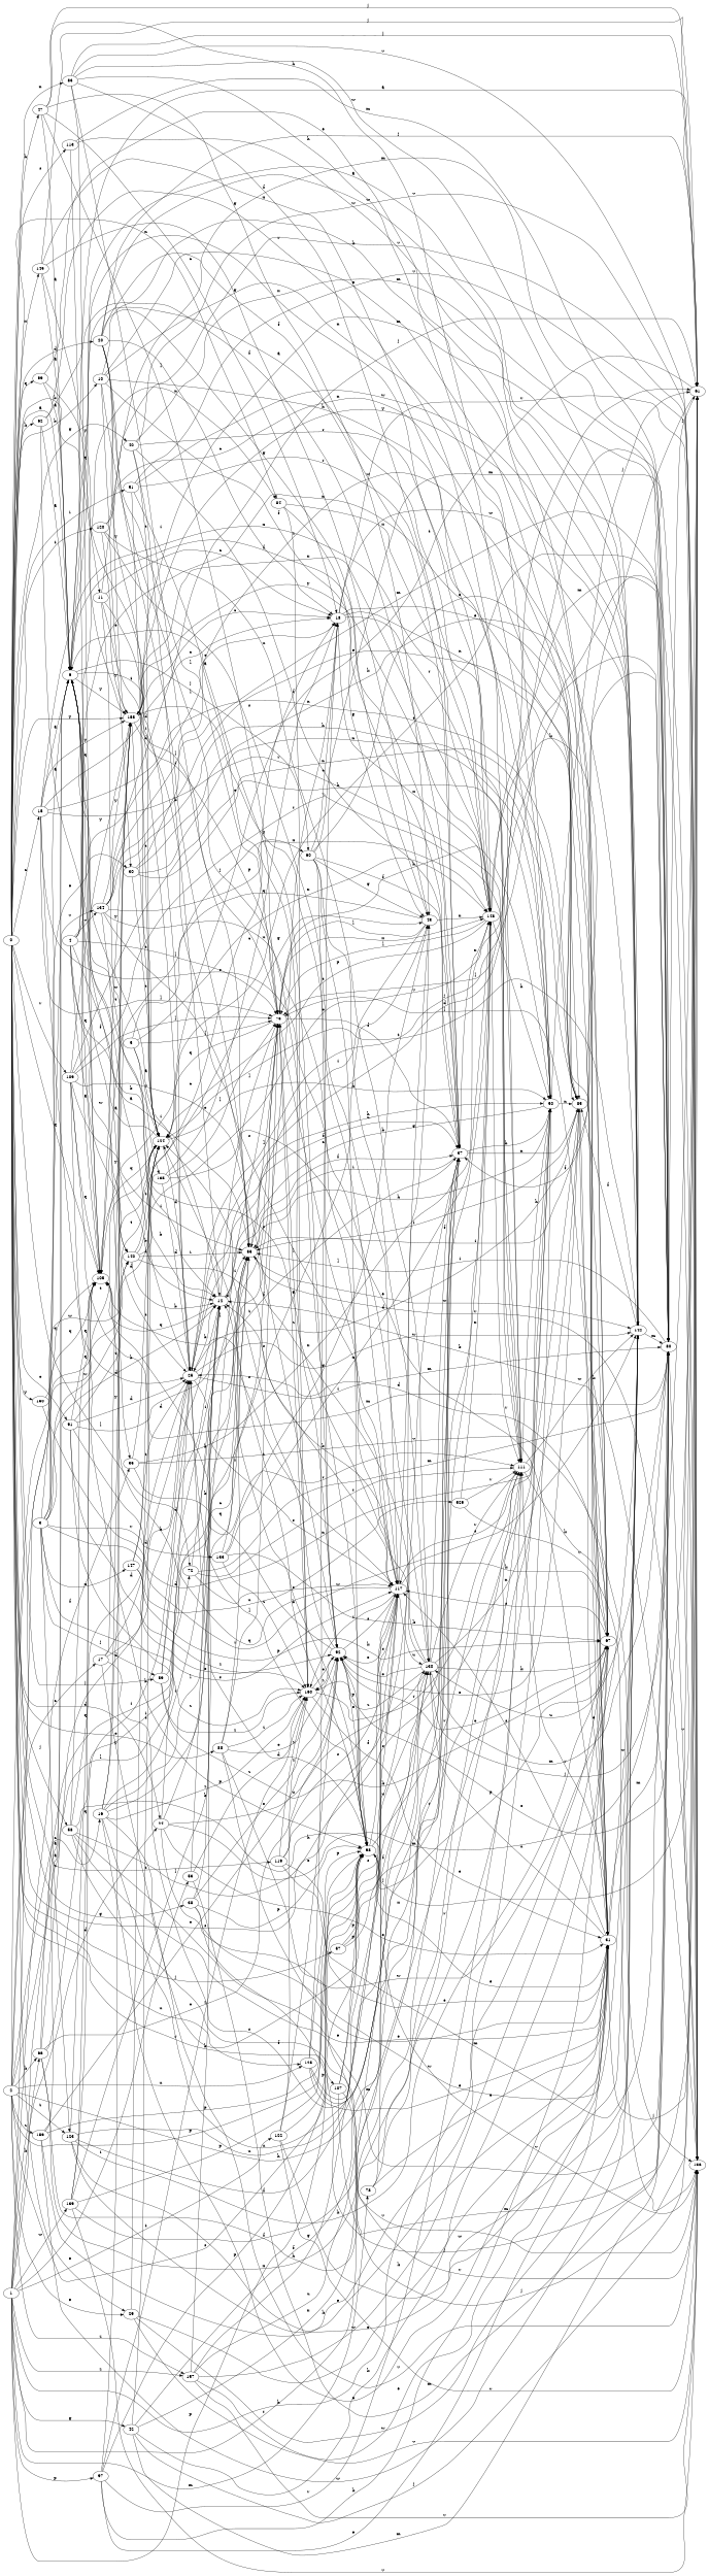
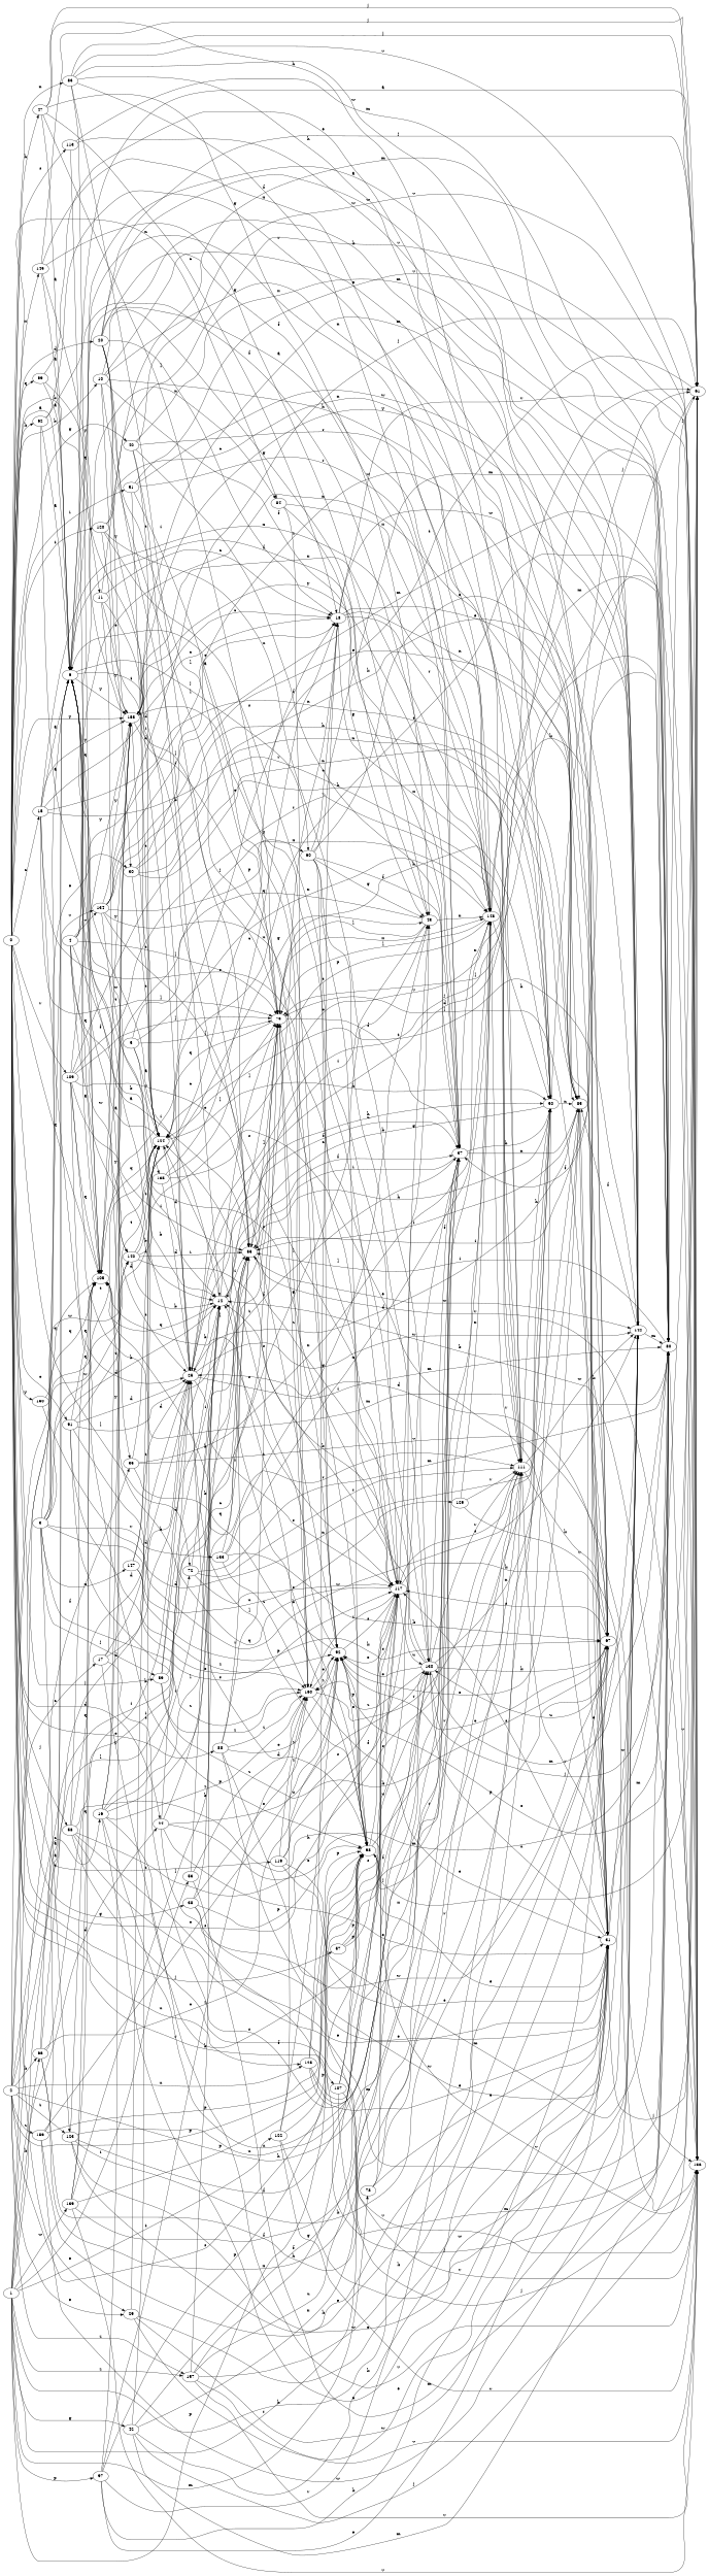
  strict digraph {
    rankdir=LR
    0
    6
    10
    11
    15
    20
    24
    29
    38
    40
    47
    51
    57
    58
    59
    62
    72
    83
    84
    88
    91
    99
    105
    107
    109
    113
    117
    119
    120
    125
    145
    150
    155
    35
    124
    73
    60
    148
    37
    50
    30
    85
    31
    67
    140
    18
    25
    80
    111
    55
    142
    43
    61
    130
    136
    98
    12
    92
    160
    1
    42
    53
    66
    78
    97
    122
    139
    157
    2
    16
    17
    123
    159
    3
-   129 [label=529]
+   129
    133
    134
    147
    4
    5
    135
    0 -> 6 [label=a]
    0 -> 10 [label=b]
    0 -> 11 [label=b]
    0 -> 15 [label=c]
    0 -> 20 [label=d]
    0 -> 24 [label=d]
    0 -> 29 [label=e]
    0 -> 38 [label=g]
    0 -> 40 [label=g]
    0 -> 47 [label=h]
    0 -> 51 [label=i]
    0 -> 57 [label=j]
    0 -> 58 [label=j]
    0 -> 59 [label=j]
    0 -> 62 [label=k]
    0 -> 72 [label=l]
    0 -> 83 [label=n]
    0 -> 84 [label=n]
    0 -> 88 [label=o]
    0 -> 91 [label=o]
    0 -> 99 [label=q]
    0 -> 105 [label=q]
    0 -> 107 [label=r]
    0 -> 109 [label=r]
    0 -> 113 [label=s]
    0 -> 117 [label=s]
    0 -> 119 [label=t]
    0 -> 120 [label=t]
    0 -> 125 [label=u]
    0 -> 145 [label=x]
    0 -> 150 [label=y]
    0 -> 155 [label=y]
    6 -> 105 [label=q]
    6 -> 155 [label=y]
    6 -> 35 [label=f]
    6 -> 124 [label=t]
    6 -> 73 [label=l]
    6 -> 60 [label=j]
    6 -> 148 [label=x]
    6 -> 37 [label=f]
    10 -> 73 [label=l]
    10 -> 37 [label=f]
    10 -> 50 [label=h]
    10 -> 30 [label=e]
    10 -> 85 [label=n]
    10 -> 31 [label=e]
    10 -> 67 [label=k]
    11 -> 124 [label=t]
    11 -> 140 [label=w]
    11 -> 18 [label=c]
    11 -> 25 [label=d]
    11 -> 80 [label=m]
    15 -> 6 [label=a]
    15 -> 117 [label=s]
    15 -> 155 [label=y]
    15 -> 73 [label=l]
    15 -> 148 [label=x]
    15 -> 85 [label=n]
    15 -> 18 [label=c]
    15 -> 25 [label=d]
    15 -> 111 [label=r]
    20 -> 155 [label=y]
    20 -> 73 [label=l]
    20 -> 37 [label=f]
    20 -> 18 [label=c]
    20 -> 25 [label=d]
    20 -> 55 [label=i]
    20 -> 142 [label=w]
    20 -> 43 [label=g]
    20 -> 61 [label=j]
    24 -> 73 [label=l]
    24 -> 31 [label=e]
    24 -> 25 [label=d]
    24 -> 80 [label=m]
    24 -> 142 [label=w]
    24 -> 130 [label=u]
    29 -> 124 [label=t]
    29 -> 31 [label=e]
    29 -> 142 [label=w]
    29 -> 136 [label=v]
    38 -> 31 [label=e]
    38 -> 61 [label=j]
    38 -> 98 [label=p]
    38 -> 12 [label=b]
    38 -> 92 [label=o]
    40 -> 124 [label=t]
    40 -> 37 [label=f]
    40 -> 80 [label=m]
    40 -> 111 [label=r]
    40 -> 136 [label=v]
    40 -> 12 [label=b]
    47 -> 6 [label=a]
    47 -> 73 [label=l]
    47 -> 50 [label=h]
    47 -> 18 [label=c]
    47 -> 43 [label=g]
    47 -> 61 [label=j]
    51 -> 124 [label=t]
    51 -> 111 [label=r]
    51 -> 142 [label=w]
    51 -> 136 [label=v]
    51 -> 92 [label=o]
    57 -> 117 [label=s]
    57 -> 111 [label=r]
    57 -> 98 [label=p]
    58 -> 105 [label=q]
    58 -> 50 [label=h]
    58 -> 31 [label=e]
    58 -> 25 [label=d]
    58 -> 80 [label=m]
    58 -> 61 [label=j]
    58 -> 136 [label=v]
    59 -> 67 [label=k]
    59 -> 25 [label=d]
    59 -> 55 [label=i]
    59 -> 43 [label=g]
    59 -> 160 [label=z]
    62 -> 6 [label=a]
    62 -> 37 [label=f]
    62 -> 111 [label=r]
    62 -> 12 [label=b]
    72 -> 117 [label=s]
    72 -> 80 [label=m]
    72 -> 111 [label=r]
    72 -> 12 [label=b]
    83 -> 105 [label=q]
    83 -> 37 [label=f]
    83 -> 50 [label=h]
    83 -> 55 [label=i]
    83 -> 142 [label=w]
    83 -> 61 [label=j]
    83 -> 136 [label=v]
    84 -> 148 [label=x]
    84 -> 43 [label=g]
    84 -> 160 [label=z]
    88 -> 73 [label=l]
    88 -> 55 [label=i]
    88 -> 142 [label=w]
    88 -> 136 [label=v]
    88 -> 92 [label=o]
    88 -> 160 [label=z]
    91 -> 105 [label=q]
    91 -> 124 [label=t]
    91 -> 37 [label=f]
    91 -> 85 [label=n]
    91 -> 25 [label=d]
    91 -> 92 [label=o]
    91 -> 160 [label=z]
    99 -> 6 [label=a]
    99 -> 31 [label=e]
    99 -> 55 [label=i]
    105 -> 6 [label=a]
    105 -> 117 [label=s]
    105 -> 155 [label=y]
    107 -> 80 [label=m]
    107 -> 61 [label=j]
    107 -> 130 [label=u]
    107 -> 98 [label=p]
    109 -> 105 [label=q]
    109 -> 155 [label=y]
    109 -> 73 [label=l]
    109 -> 85 [label=n]
    109 -> 80 [label=m]
    109 -> 111 [label=r]
    109 -> 55 [label=i]
    109 -> 98 [label=p]
    109 -> 92 [label=o]
    113 -> 105 [label=q]
    113 -> 80 [label=m]
    113 -> 142 [label=w]
    117 -> 105 [label=q]
    117 -> 155 [label=y]
    117 -> 73 [label=l]
    117 -> 67 [label=k]
    117 -> 43 [label=g]
    117 -> 130 [label=u]
    117 -> 92 [label=o]
    117 -> 160 [label=z]
    119 -> 117 [label=s]
    119 -> 37 [label=f]
    119 -> 31 [label=e]
    119 -> 80 [label=m]
    119 -> 160 [label=z]
    120 -> 117 [label=s]
    120 -> 155 [label=y]
    120 -> 85 [label=n]
    120 -> 130 [label=u]
    120 -> 136 [label=v]
    125 -> 148 [label=x]
    125 -> 37 [label=f]
    125 -> 31 [label=e]
    125 -> 18 [label=c]
    125 -> 98 [label=p]
    145 -> 6 [label=a]
    145 -> 155 [label=y]
    145 -> 148 [label=x]
    145 -> 43 [label=g]
    145 -> 61 [label=j]
    150 -> 6 [label=a]
    150 -> 142 [label=w]
    155 -> 124 [label=t]
    155 -> 148 [label=x]
    155 -> 18 [label=c]
    155 -> 80 [label=m]
    155 -> 98 [label=p]
    35 -> 124 [label=t]
    35 -> 148 [label=x]
    35 -> 111 [label=r]
    35 -> 136 [label=v]
    124 -> 6 [label=a]
    124 -> 105 [label=q]
    124 -> 50 [label=h]
    124 -> 25 [label=d]
    73 -> 105 [label=q]
    73 -> 148 [label=x]
    73 -> 37 [label=f]
    73 -> 50 [label=h]
    73 -> 160 [label=z]
    60 -> 37 [label=f]
    60 -> 31 [label=e]
    60 -> 18 [label=c]
    60 -> 80 [label=m]
    60 -> 43 [label=g]
    60 -> 130 [label=u]
    60 -> 98 [label=p]
    60 -> 92 [label=o]
    148 -> 6 [label=a]
    148 -> 155 [label=y]
    148 -> 124 [label=t]
    148 -> 73 [label=l]
    148 -> 50 [label=h]
    148 -> 67 [label=k]
    148 -> 80 [label=m]
    148 -> 111 [label=r]
    37 -> 148 [label=x]
    37 -> 50 [label=h]
    37 -> 85 [label=n]
    37 -> 55 [label=i]
    50 -> 117 [label=s]
    50 -> 85 [label=n]
    50 -> 61 [label=j]
    50 -> 12 [label=b]
    30 -> 124 [label=t]
    30 -> 50 [label=h]
    30 -> 85 [label=n]
    30 -> 67 [label=k]
    30 -> 80 [label=m]
    85 -> 31 [label=e]
    85 -> 67 [label=k]
    85 -> 25 [label=d]
    85 -> 55 [label=i]
    85 -> 92 [label=o]
    31 -> 117 [label=s]
    31 -> 80 [label=m]
    31 -> 111 [label=r]
    31 -> 142 [label=w]
    31 -> 61 [label=j]
    31 -> 130 [label=u]
    67 -> 117 [label=s]
    67 -> 73 [label=l]
    67 -> 25 [label=d]
    67 -> 98 [label=p]
    67 -> 92 [label=o]
    140 -> 117 [label=s]
    140 -> 124 [label=t]
    140 -> 55 [label=i]
    140 -> 43 [label=g]
    140 -> 136 [label=v]
    140 -> 12 [label=b]
    18 -> 148 [label=x]
    18 -> 85 [label=n]
    18 -> 31 [label=e]
    18 -> 111 [label=r]
    18 -> 142 [label=w]
    18 -> 136 [label=v]
    25 -> 6 [label=a]
    25 -> 117 [label=s]
    25 -> 37 [label=f]
    25 -> 50 [label=h]
    25 -> 80 [label=m]
    25 -> 142 [label=w]
    25 -> 61 [label=j]
    25 -> 98 [label=p]
    25 -> 12 [label=b]
    80 -> 124 [label=t]
    80 -> 73 [label=l]
    80 -> 37 [label=f]
    80 -> 55 [label=i]
    80 -> 61 [label=j]
    80 -> 130 [label=u]
    80 -> 136 [label=v]
    111 -> 50 [label=h]
    111 -> 67 [label=k]
    111 -> 142 [label=w]
    55 -> 73 [label=l]
    55 -> 50 [label=h]
    55 -> 142 [label=w]
    55 -> 136 [label=v]
    142 -> 6 [label=a]
    142 -> 155 [label=y]
    142 -> 124 [label=t]
    142 -> 85 [label=f]
    142 -> 80 [label=m]
    43 -> 105 [label=q]
    43 -> 73 [label=l]
    43 -> 148 [label=x]
    43 -> 55 [label=i]
    61 -> 6 [label=a]
    61 -> 124 [label=t]
    61 -> 55 [label=i]
    61 -> 92 [label=o]
    130 -> 37 [label=f]
    130 -> 85 [label=n]
    130 -> 67 [label=k]
    130 -> 80 [label=m]
    130 -> 111 [label=r]
    130 -> 55 [label=i]
    130 -> 61 [label=j]
    130 -> 12 [label=b]
    130 -> 92 [label=o]
    130 -> 160 [label=z]
    136 -> 25 [label=d]
    136 -> 12 [label=b]
    98 -> 117 [label=s]
    98 -> 124 [label=t]
    98 -> 31 [label=e]
    98 -> 25 [label=d]
    98 -> 111 [label=r]
    98 -> 136 [label=v]
    98 -> 12 [label=b]
    98 -> 92 [label=o]
    12 -> 6 [label=a]
    12 -> 105 [label=q]
    12 -> 73 [label=l]
    12 -> 37 [label=f]
    12 -> 55 [label=i]
    92 -> 6 [label=a]
    92 -> 105 [label=q]
    92 -> 117 [label=s]
    92 -> 124 [label=t]
    92 -> 98 [label=p]
    92 -> 160 [label=z]
    160 -> 73 [label=l]
    160 -> 31 [label=e]
    160 -> 111 [label=r]
    160 -> 92 [label=o]
    1 -> 24 [label=d]
    1 -> 72 [label=l]
    1 -> 105 [label=q]
    1 -> 35 [label=f]
    1 -> 50 [label=h]
    1 -> 111 [label=r]
    1 -> 98 [label=p]
    1 -> 42 [label=g]
    1 -> 53 [label=i]
    1 -> 66 [label=k]
    1 -> 78 [label=m]
    1 -> 97 [label=p]
    1 -> 122 [label=t]
    1 -> 139 [label=w]
    1 -> 157 [label=z]
    42 -> 124 [label=t]
    42 -> 148 [label=x]
    42 -> 37 [label=f]
    42 -> 67 [label=k]
    42 -> 80 [label=m]
    42 -> 61 [label=j]
    53 -> 80 [label=m]
    53 -> 12 [label=b]
    53 -> 160 [label=z]
    66 -> 6 [label=a]
    66 -> 148 [label=x]
    66 -> 50 [label=h]
    66 -> 25 [label=d]
    66 -> 55 [label=i]
    66 -> 92 [label=o]
    78 -> 117 [label=s]
    78 -> 31 [label=e]
    78 -> 111 [label=r]
    97 -> 155 [label=y]
    97 -> 31 [label=e]
    97 -> 67 [label=k]
    97 -> 111 [label=r]
    97 -> 98 [label=p]
    97 -> 160 [label=z]
    122 -> 142 [label=w]
    122 -> 136 [label=v]
    122 -> 98 [label=p]
    122 -> 92 [label=o]
    122 -> 160 [label=z]
    139 -> 105 [label=q]
    139 -> 73 [label=l]
    139 -> 37 [label=f]
    139 -> 136 [label=v]
    139 -> 98 [label=p]
    139 -> 12 [label=b]
    157 -> 31 [label=e]
    157 -> 67 [label=k]
    157 -> 43 [label=g]
    157 -> 130 [label=u]
    157 -> 136 [label=v]
    157 -> 12 [label=b]
    2 -> 29 [label=e]
    2 -> 117 [label=s]
    2 -> 125 [label=u]
    2 -> 50 [label=h]
    2 -> 30 [label=e]
    2 -> 140 [label=w]
    2 -> 55 [label=i]
    2 -> 98 [label=p]
    2 -> 66 [label=k]
    2 -> 157 [label=z]
    2 -> 16 [label=c]
    2 -> 17 [label=c]
    2 -> 123 [label=t]
    2 -> 159 [label=z]
    16 -> 117 [label=s]
    16 -> 155 [label=y]
    16 -> 124 [label=t]
    16 -> 73 [label=l]
    16 -> 31 [label=e]
    16 -> 18 [label=c]
    16 -> 55 [label=i]
    16 -> 130 [label=u]
    16 -> 160 [label=z]
    17 -> 155 [label=y]
    17 -> 37 [label=f]
    17 -> 25 [label=d]
    17 -> 136 [label=v]
    17 -> 12 [label=b]
    123 -> 105 [label=q]
    123 -> 37 [label=f]
    123 -> 31 [label=e]
    123 -> 67 [label=k]
    123 -> 142 [label=w]
    123 -> 130 [label=u]
    159 -> 6 [label=a]
    159 -> 67 [label=k]
    159 -> 142 [label=w]
    159 -> 98 [label=p]
    159 -> 92 [label=o]
    3 -> 59 [label=j]
    3 -> 105 [label=q]
    3 -> 117 [label=s]
    3 -> 124 [label=t]
    3 -> 140 [label=w]
    3 -> 18 [label=c]
    3 -> 12 [label=b]
-   3 -> 123 [label=z]
+   3 -> 123 [label=t]
    3 -> 129 [label=u]
    3 -> 133 [label=v]
    3 -> 134 [label=v]
    3 -> 147 [label=x]
    129 -> 148 [label=x]
    129 -> 111 [label=r]
    129 -> 136 [label=v]
    133 -> 148 [label=x]
    133 -> 67 [label=k]
    133 -> 55 [label=i]
    133 -> 43 [label=g]
    133 -> 160 [label=z]
    134 -> 117 [label=s]
    134 -> 155 [label=y]
    134 -> 148 [label=x]
    134 -> 50 [label=h]
    134 -> 31 [label=e]
    134 -> 142 [label=w]
    134 -> 61 [label=j]
    134 -> 130 [label=u]
    134 -> 12 [label=b]
    147 -> 124 [label=t]
    147 -> 67 [label=k]
    147 -> 25 [label=d]
    147 -> 160 [label=z]
    4 -> 84 [label=n]
    4 -> 73 [label=l]
    4 -> 85 [label=n]
    4 -> 140 [label=w]
    4 -> 18 [label=c]
    4 -> 25 [label=d]
    4 -> 55 [label=i]
    4 -> 12 [label=b]
    4 -> 134 [label=v]
    5 -> 117 [label=s]
    5 -> 73 [label=l]
    5 -> 60 [label=j]
    5 -> 148 [label=x]
    5 -> 135 [label=v]
    135 -> 73 [label=l]
    135 -> 31 [label=e]
    135 -> 18 [label=c]
    135 -> 25 [label=d]
  }
